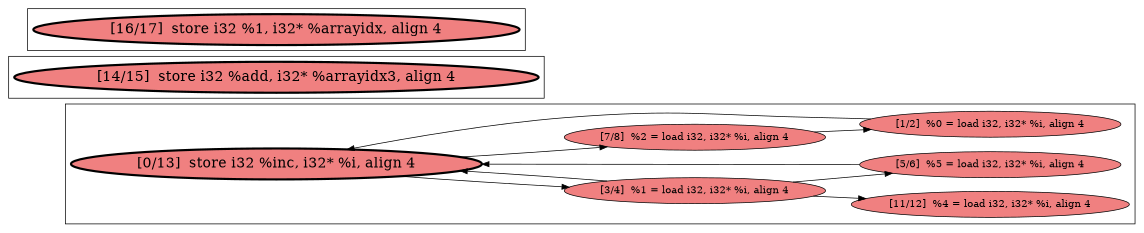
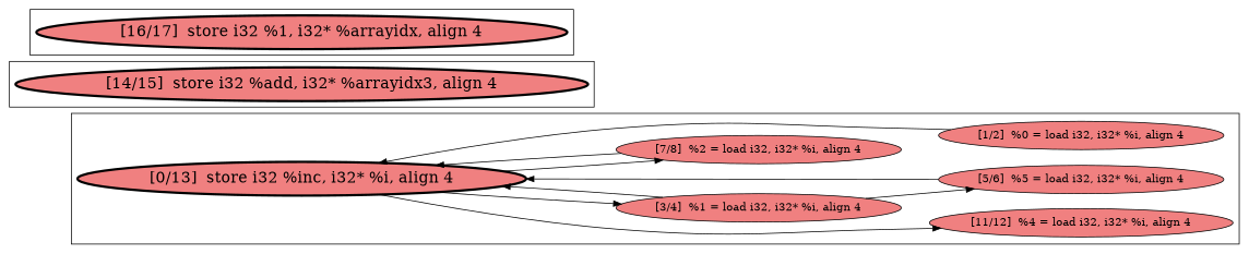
  digraph {
    rankdir=LR
    node [fillcolor=lightcoral shape=ellipse style=filled]
    n1 [fontsize=20 label="[0/13]  store i32 %inc, i32* %i, align 4" penwidth=3.0]
    n2 [label="[11/12]  %4 = load i32, i32* %i, align 4"]
    n3 [label="[5/6]  %5 = load i32, i32* %i, align 4"]
    n4 [label="[1/2]  %0 = load i32, i32* %i, align 4"]
    n5 [label="[3/4]  %1 = load i32, i32* %i, align 4"]
    n6 [label="[7/8]  %2 = load i32, i32* %i, align 4"]
    n7 [fontsize=20 label="[14/15]  store i32 %add, i32* %arrayidx3, align 4" penwidth=3.0]
    n8 [fontsize=20 label="[16/17]  store i32 %1, i32* %arrayidx, align 4" penwidth=3.0]
    subgraph cluster_1 {
      n1
      n2
      n3
      n4
      n5
      n6
    }
    subgraph cluster_2 {
      n7
    }
    subgraph cluster_3 {
      n8
    }
-   n5 -> n2
+   n1 -> n2
    n1 -> n5
    n1 -> n6
    n3 -> n1
    n4 -> n1
    n5 -> n1
    n5 -> n3
-   n6 -> n4
+   n6 -> n1
  }
